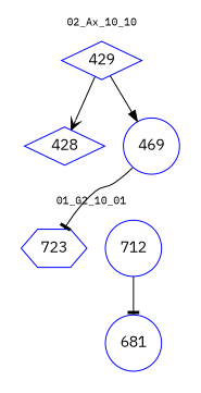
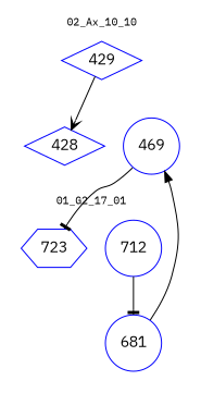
  digraph {
    fontname="IBM Plex Mono"
    node [color=blue fontname="IBM Plex Mono" shape=circle]
    edge [arrowhead=tee color=black fontname="IBM Plex Mono"]
    n1 [label=429 shape=diamond]
    n2 [label=428 shape=diamond]
    n3 [label=469]
    n4 [label=712]
    n5 [label=681]
    n6 [label=723 shape=hexagon]
    subgraph cluster_1 {
      color=white
      fontsize=10
      label="02_Ax_10_10"
      n1
      n2
      n3
    }
    subgraph cluster_2 {
      color=white
      fontsize=10
-     label="01_G2_10_01"
+     label="01_G2_17_01"
      n4
      n5
      n6
    }
    n1 -> n2 [arrowhead=vee]
-   n1 -> n3 [arrowhead=normal]
+   n5 -> n3 [arrowhead=normal]
    n3 -> n6
    n4 -> n5
  }
